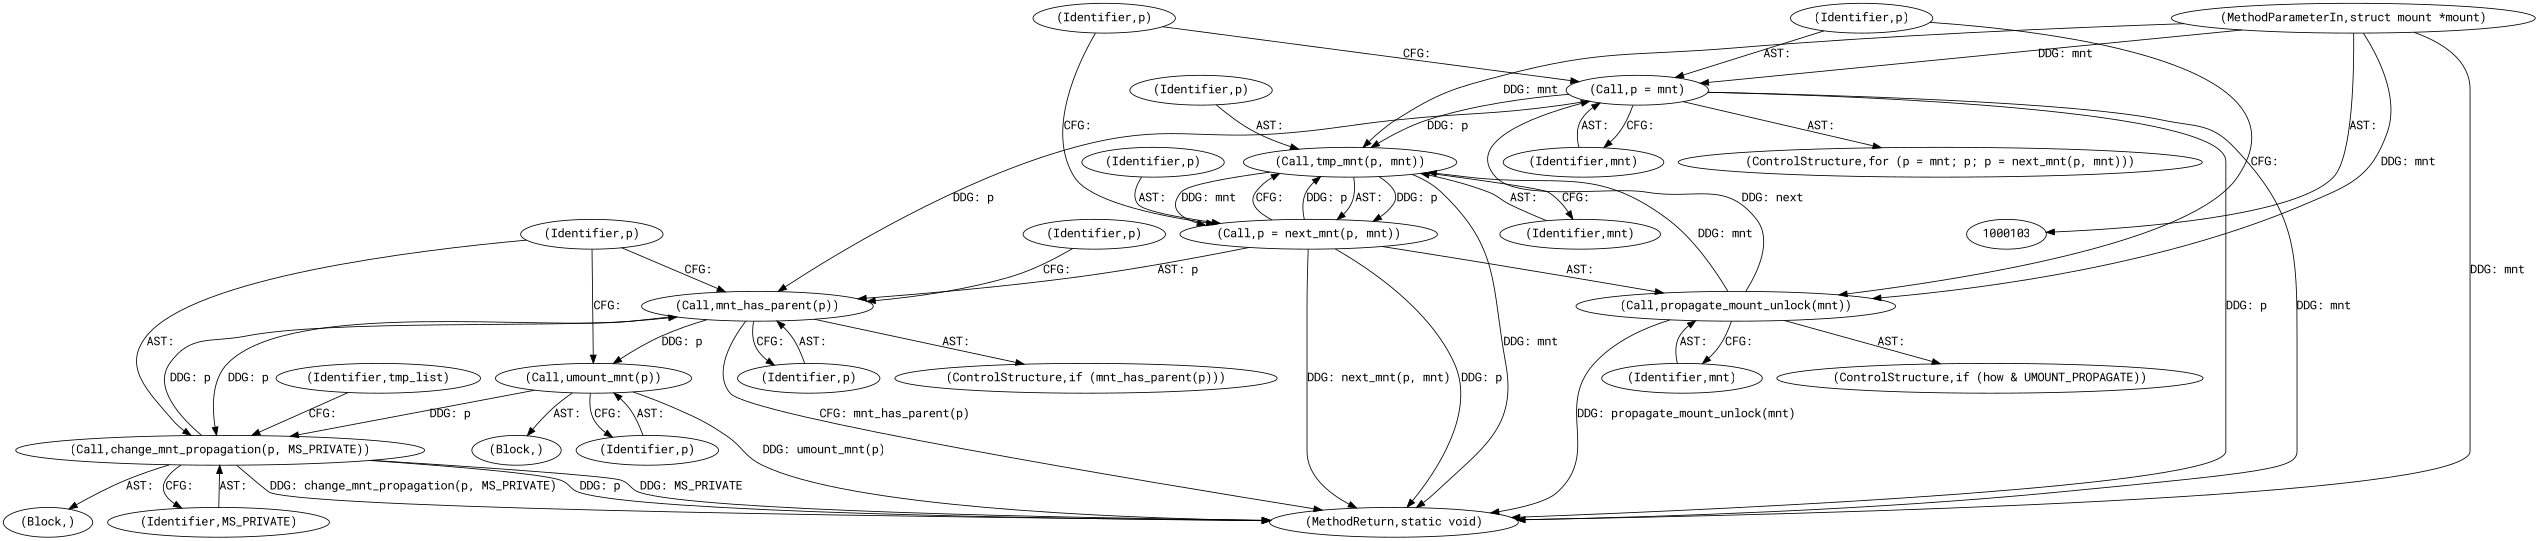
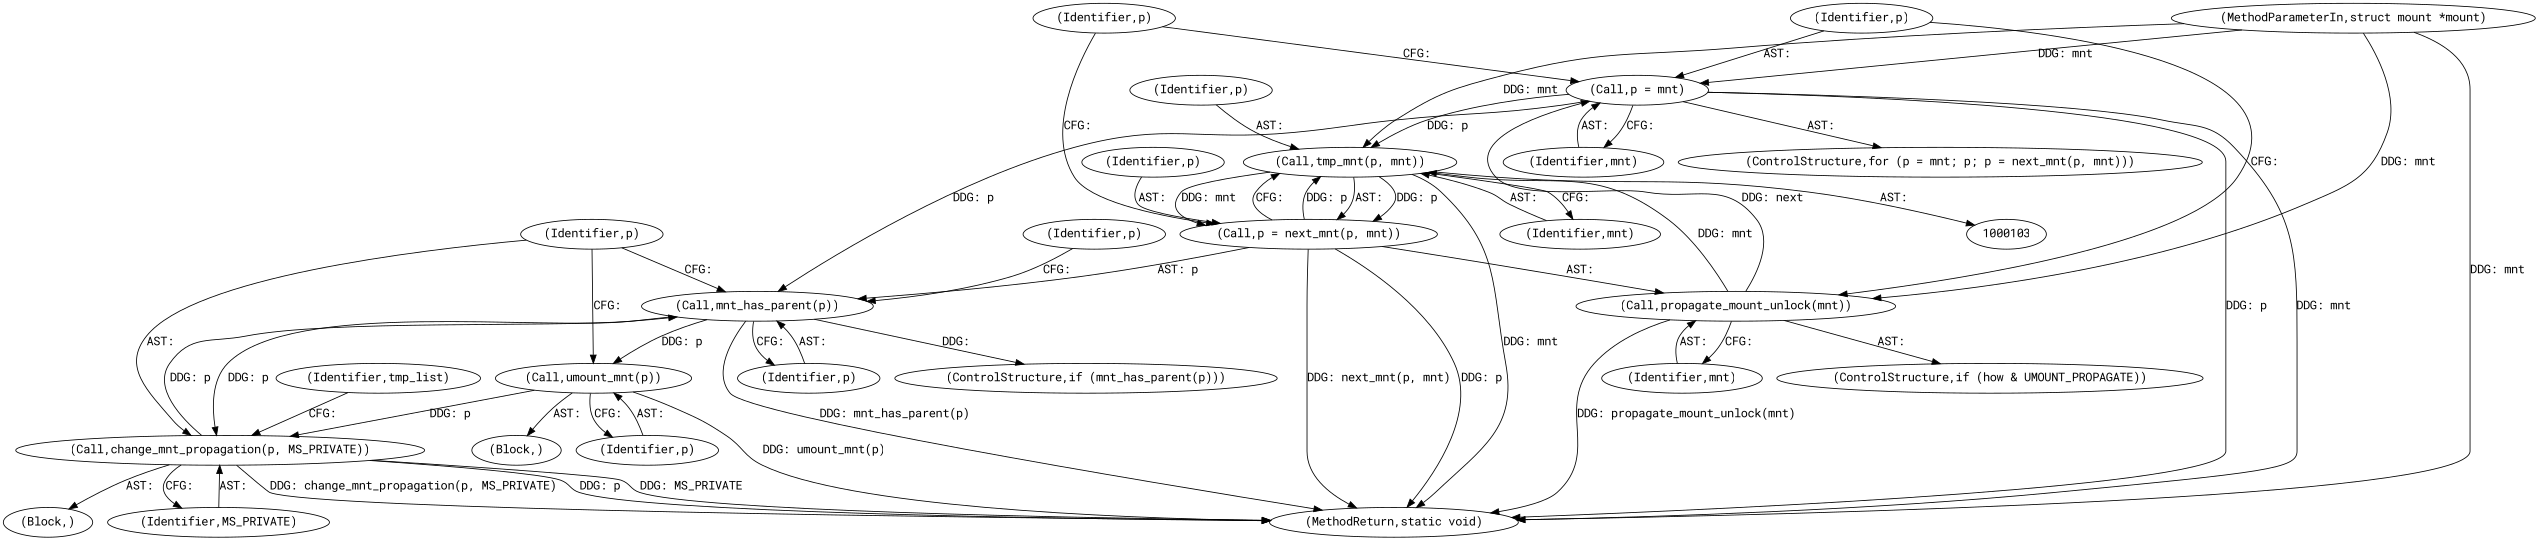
  digraph {
    fontname="Roboto Mono"
    node [fontname="Roboto Mono"]
    edge [fontname="Roboto Mono"]
    n1 [label="(Call,p = mnt)"]
    n2 [label="(Call,tmp_mnt(p, mnt))"]
    n3 [label="(Call,mnt_has_parent(p))"]
    n4 [label="(Identifier,mnt)"]
    n5 [label="(ControlStructure,for (p = mnt; p; p = next_mnt(p, mnt)))"]
    n6 [label="(MethodReturn,static void)"]
    n7 [label="(Call,p = next_mnt(p, mnt))"]
    n8 [label="(Identifier,mnt)"]
    n9 [label="(Call,umount_mnt(p))"]
    n10 [label="(Call,change_mnt_propagation(p, MS_PRIVATE))"]
    n11 [label="(ControlStructure,if (mnt_has_parent(p)))"]
    n12 [label="(Identifier,p)"]
    n13 [label="(Call,propagate_mount_unlock(mnt))"]
    n14 [label="(Identifier,mnt)"]
    n15 [label="(ControlStructure,if (how & UMOUNT_PROPAGATE))"]
    n16 [label="(MethodParameterIn,struct mount *mount)"]
    1000103
    n18 [label="(Identifier,p)"]
    n19 [label="(Block,)"]
    n20 [label="(Identifier,MS_PRIVATE)"]
    n21 [label="(Block,)"]
    n22 [label="(Identifier,tmp_list)"]
    n23 [label="(Identifier,p)"]
    n24 [label="(Identifier,p)"]
    n25 [label="(Identifier,p)"]
    n26 [label="(Identifier,p)"]
    n27 [label="(Identifier,p)"]
    n28 [label="(Identifier,p)"]
    n1 -> n2 [label="DDG: p"]
    n1 -> n3 [label="DDG: p"]
    n1 -> n4 [label="CFG: "]
    n1 -> n5 [label="AST: "]
    n1 -> n6 [label="DDG: p"]
    n1 -> n6 [label="DDG: mnt"]
    n2 -> n6 [label="DDG: mnt"]
    n2 -> n7 [label="AST: "]
    n2 -> n7 [label="DDG: p"]
    n2 -> n7 [label="DDG: mnt"]
    n2 -> n8 [label="CFG: "]
-   n3 -> n6 [label="CFG: mnt_has_parent(p)"]
+   n3 -> n6 [label="DDG: mnt_has_parent(p)"]
    n3 -> n9 [label="DDG: p"]
    n3 -> n10 [label="DDG: p"]
-   n3 -> n11 [label="AST: "]
+   n3 -> n11 [label="DDG: "]
    n3 -> n12 [label="CFG: "]
    n4 -> n1 [label="AST: "]
    n7 -> n2 [label="CFG: "]
    n7 -> n2 [label="DDG: p"]
    n7 -> n3 [label="AST: p"]
    n7 -> n6 [label="DDG: next_mnt(p, mnt)"]
    n7 -> n6 [label="DDG: p"]
    n7 -> n13 [label="AST: "]
    n8 -> n2 [label="AST: "]
    n9 -> n6 [label="DDG: umount_mnt(p)"]
    n9 -> n10 [label="DDG: p"]
    n9 -> n18 [label="CFG: "]
    n9 -> n19 [label="AST: "]
    n10 -> n3 [label="DDG: p"]
    n10 -> n6 [label="DDG: p"]
    n10 -> n6 [label="DDG: MS_PRIVATE"]
    n10 -> n6 [label="DDG: change_mnt_propagation(p, MS_PRIVATE)"]
    n10 -> n20 [label="CFG: "]
    n10 -> n21 [label="AST: "]
    n12 -> n3 [label="AST: "]
    n13 -> n1 [label="DDG: next"]
    n13 -> n2 [label="DDG: mnt"]
    n13 -> n6 [label="DDG: propagate_mount_unlock(mnt)"]
    n13 -> n14 [label="CFG: "]
    n13 -> n15 [label="AST: "]
    n14 -> n13 [label="AST: "]
    n16 -> n1 [label="DDG: mnt"]
    n16 -> n2 [label="DDG: mnt"]
    n16 -> n6 [label="DDG: mnt"]
    n16 -> n13 [label="DDG: mnt"]
-   n16 -> 1000103 [label="AST: "]
+   n2 -> 1000103 [label="AST: "]
    n18 -> n9 [label="AST: "]
    n20 -> n10 [label="AST: "]
    n22 -> n10 [label="CFG: "]
    n23 -> n7 [label="AST: "]
    n24 -> n3 [label="CFG: "]
    n24 -> n9 [label="CFG: "]
    n24 -> n10 [label="AST: "]
    n25 -> n3 [label="CFG: "]
    n26 -> n1 [label="CFG: "]
    n26 -> n7 [label="CFG: "]
    n27 -> n1 [label="AST: "]
    n27 -> n13 [label="CFG: "]
    n28 -> n2 [label="AST: "]
  }
